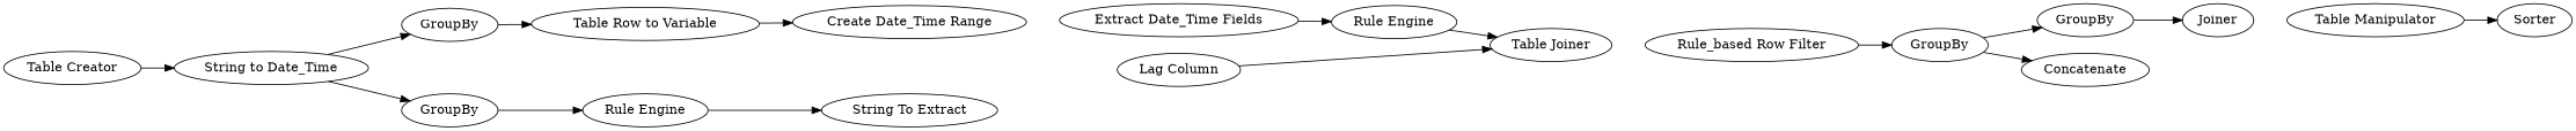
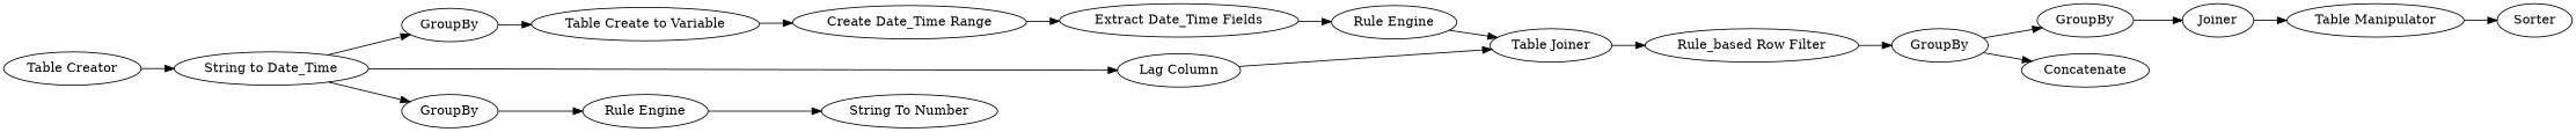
  digraph {
    rankdir=LR
    n1 [label="Table Creator"]
    n2 [label="String to Date_Time"]
    n3 [label=GroupBy]
    n4 [label="Lag Column"]
    n5 [label=GroupBy]
-   n6 [label="Table Row to Variable"]
+   n6 [label="Table Create to Variable"]
    n7 [label="Table Joiner"]
    n8 [label="Rule Engine"]
    n9 [label="Create Date_Time Range"]
    n10 [label="Extract Date_Time Fields"]
    n11 [label="Rule Engine"]
    n12 [label="Rule_based Row Filter"]
    n13 [label=GroupBy]
    n14 [label=GroupBy]
    n15 [label=Concatenate]
    n16 [label=Joiner]
-   n17 [label="String To Extract"]
+   n17 [label="String To Number"]
    n18 [label="Table Manipulator"]
    n19 [label=Sorter]
    n1 -> n2
    n2 -> n3
+   n2 -> n4
    n2 -> n5
    n3 -> n6
    n4 -> n7
    n5 -> n8
    n6 -> n9
+   n7 -> n12
    n8 -> n17
+   n9 -> n10
    n10 -> n11
    n11 -> n7
    n12 -> n13
    n13 -> n14
    n13 -> n15
    n14 -> n16
+   n16 -> n18
    n18 -> n19
  }
